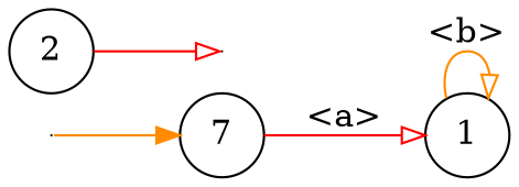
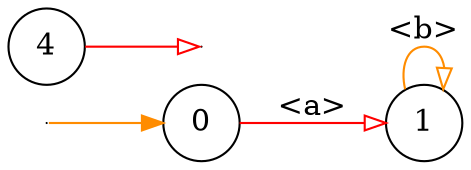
  digraph {
    rankdir=LR
    vcsn_context="{ε} → RatE[[abc]? → 𝔹]"
    node [shape=circle]
    edge [arrowhead=onormal color=darkorange]
    I0 [shape=point width=0]
    F2 [shape=point width=0]
-   0 [label=7]
+   0
    1
-   2
+   2 [label=4]
    subgraph sub_1 {
      I0
      F2
    }
    subgraph sub_2 {
      0
      1
      2
    }
    I0 -> 0 [arrowhead=normal]
    0 -> 1 [color=red label="<a>"]
    1 -> 1 [label="<b>"]
    2 -> F2 [color=red]
  }
